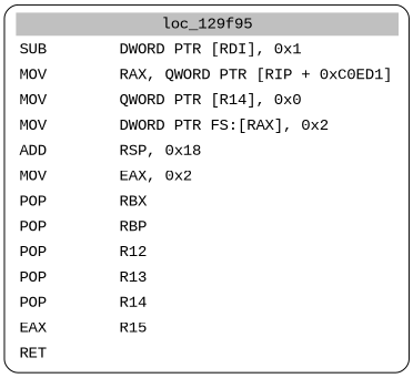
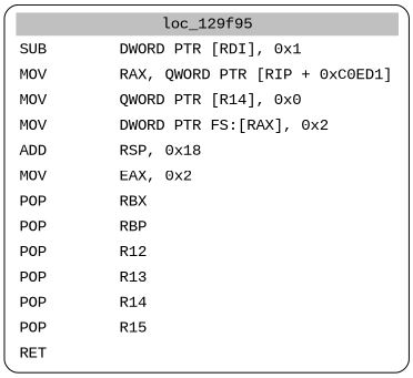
  digraph {
-   n1 [fontname="Courier New" label=<<table border="0" cellborder="0" cellpadding="3"><tr><td align="center" colspan="2" bgcolor="grey">loc_129f95</td></tr><tr><td align="left">SUB        DWORD PTR [RDI], 0x1</td></tr><tr><td align="left">MOV        RAX, QWORD PTR [RIP + 0xC0ED1]</td></tr><tr><td align="left">MOV        QWORD PTR [R14], 0x0</td></tr><tr><td align="left">MOV        DWORD PTR FS:[RAX], 0x2</td></tr><tr><td align="left">ADD        RSP, 0x18</td></tr><tr><td align="left">MOV        EAX, 0x2</td></tr><tr><td align="left">POP        RBX</td></tr><tr><td align="left">POP        RBP</td></tr><tr><td align="left">POP        R12</td></tr><tr><td align="left">POP        R13</td></tr><tr><td align="left">POP        R14</td></tr><tr><td align="left">EAX        R15</td></tr><tr><td align="left">RET        </td></tr></table>> shape=Mrecord]
+   n1 [fontname="Courier New" label=<<table border="0" cellborder="0" cellpadding="3"><tr><td align="center" colspan="2" bgcolor="grey">loc_129f95</td></tr><tr><td align="left">SUB        DWORD PTR [RDI], 0x1</td></tr><tr><td align="left">MOV        RAX, QWORD PTR [RIP + 0xC0ED1]</td></tr><tr><td align="left">MOV        QWORD PTR [R14], 0x0</td></tr><tr><td align="left">MOV        DWORD PTR FS:[RAX], 0x2</td></tr><tr><td align="left">ADD        RSP, 0x18</td></tr><tr><td align="left">MOV        EAX, 0x2</td></tr><tr><td align="left">POP        RBX</td></tr><tr><td align="left">POP        RBP</td></tr><tr><td align="left">POP        R12</td></tr><tr><td align="left">POP        R13</td></tr><tr><td align="left">POP        R14</td></tr><tr><td align="left">POP        R15</td></tr><tr><td align="left">RET        </td></tr></table>> shape=Mrecord]
  }
